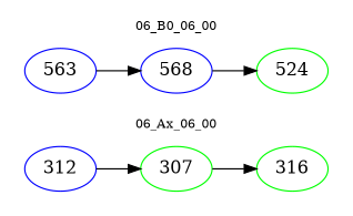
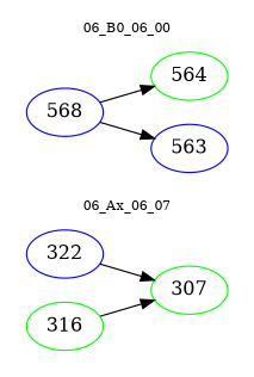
  digraph {
    rankdir=LR
    node [color=blue]
    edge [color=black]
-   n1 [label=312]
+   n1 [label=322]
    n2 [color=green label=307]
    n3 [color=green label=316]
    n4 [label=568]
    n5 [label=563]
-   n6 [color=green label=524]
+   n6 [color=green label=564]
    subgraph cluster_1 {
      color=white
      fontsize=10
-     label="06_Ax_06_00"
+     label="06_Ax_06_07"
      n1
      n2
      n3
    }
    subgraph cluster_2 {
      color=white
      fontsize=10
      label="06_B0_06_00"
      n4
      n5
      n6
    }
    n1 -> n2
-   n2 -> n3
-   n5 -> n4
+   n3 -> n2
+   n4 -> n5
    n4 -> n6
  }
